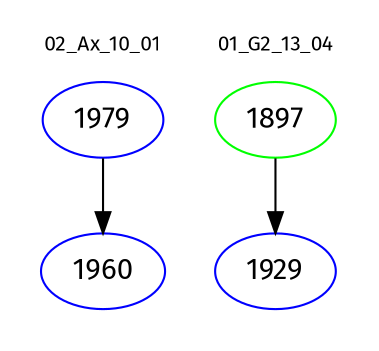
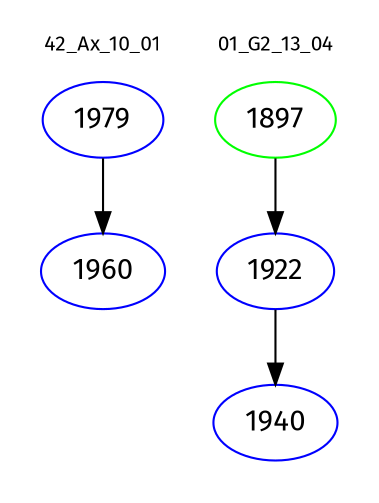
  digraph {
    fontname="Fira Sans"
    node [color=blue fontname="Fira Sans"]
    edge [color=black fontname="Fira Sans"]
    n1 [label=1979]
    n2 [label=1960]
    n3 [color=green label=1897]
-   n4 [label=1929]
+   n4 [label=1922]
+   n5 [label=1940]
    subgraph cluster_1 {
      color=white
      fontsize=10
-     label="02_Ax_10_01"
+     label="42_Ax_10_01"
      n1
      n2
    }
    subgraph cluster_2 {
      color=white
      fontsize=10
      label="01_G2_13_04"
      n3
      n4
+     n5
    }
    n1 -> n2
    n3 -> n4
+   n4 -> n5
  }
